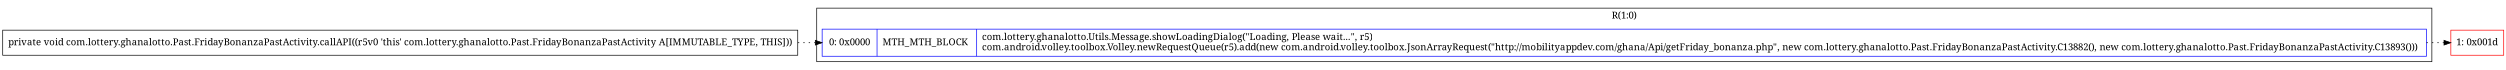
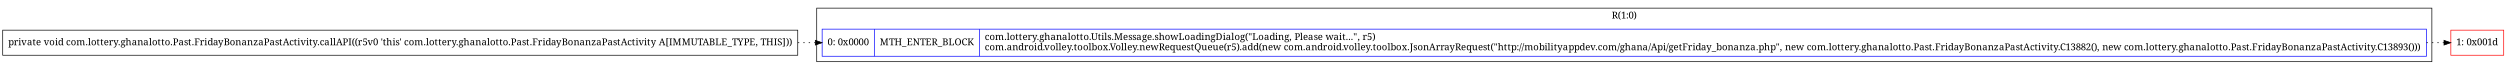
  digraph {
    rankdir=LR
    fontname="Noto Serif"
    node [shape=record fontname="Noto Serif"]
    edge [style=dotted fontname="Noto Serif"]
-   n1 [color=blue label="{0\:\ 0x0000|MTH_MTH_BLOCK\l|com.lottery.ghanalotto.Utils.Message.showLoadingDialog(\"Loading, Please wait...\", r5)\lcom.android.volley.toolbox.Volley.newRequestQueue(r5).add(new com.android.volley.toolbox.JsonArrayRequest(\"http:\/\/mobilityappdev.com\/ghana\/Api\/getFriday_bonanza.php\", new com.lottery.ghanalotto.Past.FridayBonanzaPastActivity.C13882(), new com.lottery.ghanalotto.Past.FridayBonanzaPastActivity.C13893()))\l}"]
+   n1 [color=blue label="{0\:\ 0x0000|MTH_ENTER_BLOCK\l|com.lottery.ghanalotto.Utils.Message.showLoadingDialog(\"Loading, Please wait...\", r5)\lcom.android.volley.toolbox.Volley.newRequestQueue(r5).add(new com.android.volley.toolbox.JsonArrayRequest(\"http:\/\/mobilityappdev.com\/ghana\/Api\/getFriday_bonanza.php\", new com.lottery.ghanalotto.Past.FridayBonanzaPastActivity.C13882(), new com.lottery.ghanalotto.Past.FridayBonanzaPastActivity.C13893()))\l}"]
    n2 [color=red label="{1\:\ 0x001d}"]
    n3 [label="{private void com.lottery.ghanalotto.Past.FridayBonanzaPastActivity.callAPI((r5v0 'this' com.lottery.ghanalotto.Past.FridayBonanzaPastActivity A[IMMUTABLE_TYPE, THIS])) }"]
    subgraph cluster_1 {
      label="R(1:0)"
      n1
    }
    n1 -> n2
    n3 -> n1
  }
